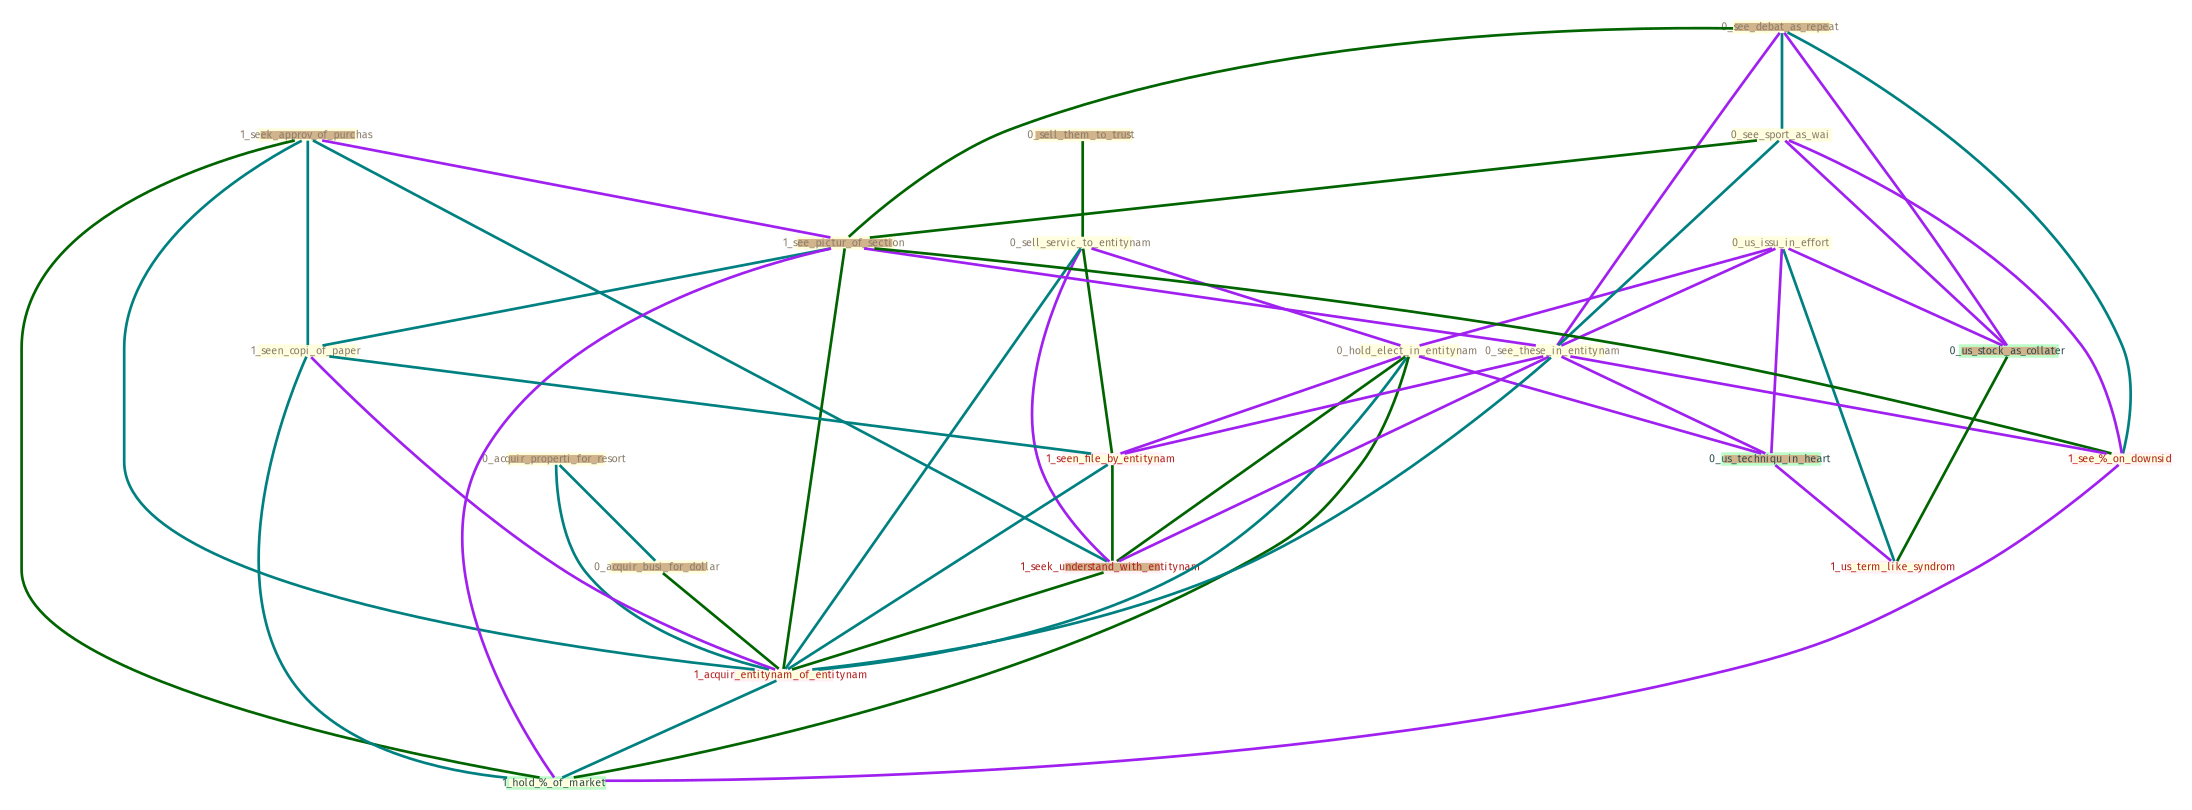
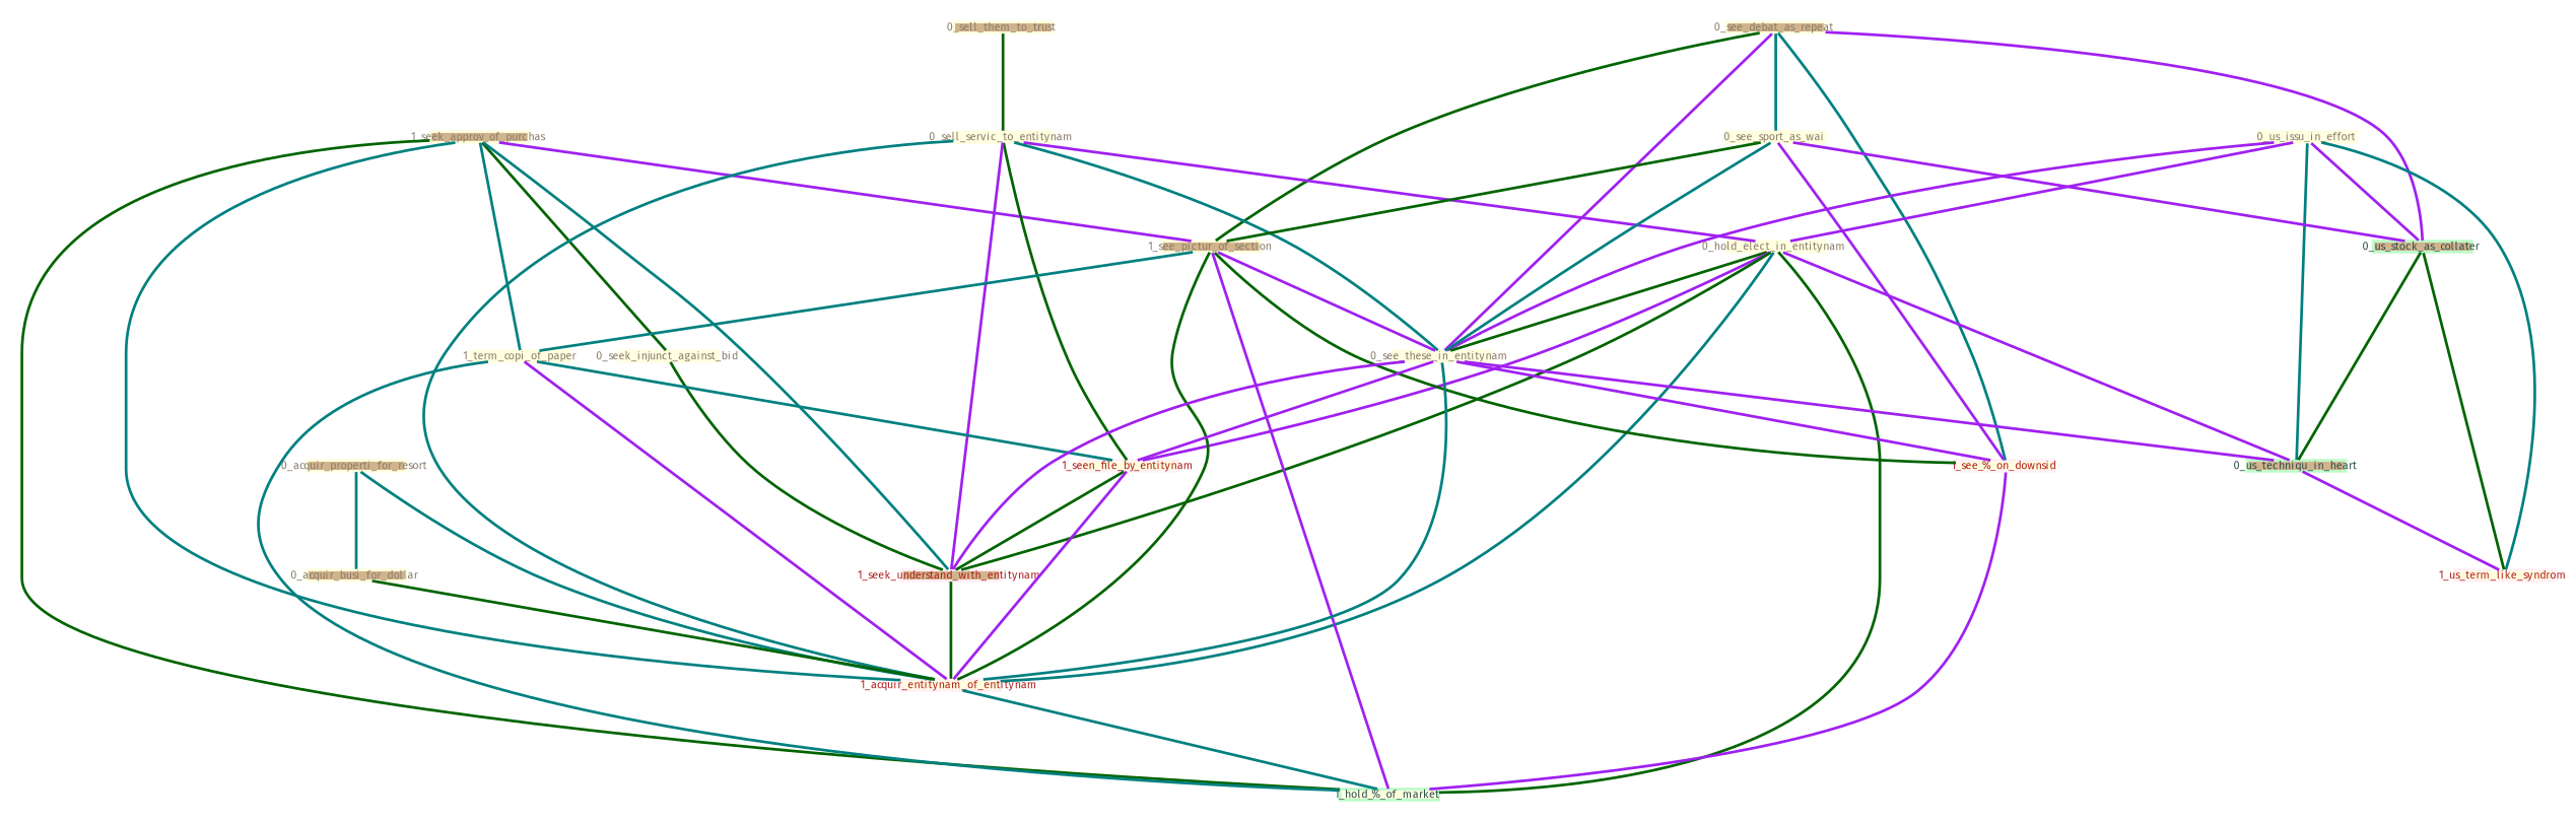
  graph {
    fontname="Fira Sans"
    node [color="#ffffe0" fillcolor=lightyellow fixedsize=true fontcolor="#8b7d6b" fontname="Fira Sans" fontsize=4 shape=polygon style=filled]
    edge [color=purple fontname="Fira Sans" w=1]
    "0_acquir_properti_for_resort " [fillcolor=tan height=.06 width=.5]
    "0_sell_them_to_trust " [fillcolor=tan height=.06 width=.5]
    "1_seek_approv_of_purchas " [fillcolor=tan height=.06 width=.5]
    "0_see_debat_as_repeat " [fillcolor=tan height=.06 width=.5]
    "0_sell_servic_to_entitynam " [height=.06 width=.5]
    "0_us_issu_in_effort " [height=.06 width=.5]
+   "0_seek_injunct_against_bid " [height=.06 width=.5]
    "0_see_sport_as_wai " [height=.06 width=.5]
    "0_hold_elect_in_entitynam " [height=.06 width=.5]
    "0_acquir_busi_for_dollar " [fillcolor=tan height=.06 width=.5]
    "1_see_pictur_of_section " [fillcolor=tan height=.06 width=.5]
-   "1_seen_copi_of_paper " [height=.06 width=.5]
+   "1_seen_copi_of_paper " [height=.06 width=.5 label="1_term_copi_of_paper"]
    "0_see_these_in_entitynam " [height=.06 width=.5]
    "1_seen_file_by_entitynam " [color="#fff0f5" fontcolor="#b22222" height=.06 width=.5]
    "1_seek_understand_with_entitynam " [color="#fff0f5" fillcolor=tan fontcolor="#b22222" height=.06 width=.5]
    "1_acquir_entitynam_of_entitynam " [color="#fff0f5" fontcolor="#b22222" height=.06 width=.5]
    "1_see_%_on_downsid " [color="#fff0f5" fontcolor="#b22222" height=.06 width=.5]
    "1_us_term_like_syndrom " [color="#fff0f5" fontcolor="#b22222" height=.06 width=.5]
    "1_hold_%_of_market " [color="#BDFCC9" fontcolor="#2f4f4f" height=.06 width=.5]
    "0_us_stock_as_collater " [color="#BDFCC9" fillcolor=tan fontcolor="#2f4f4f" height=.06 width=.5]
    "0_us_techniqu_in_heart " [color="#BDFCC9" fillcolor=tan fontcolor="#2f4f4f" height=.06 width=.5]
    subgraph sub_1 {
      "0_acquir_properti_for_resort "
      "0_sell_them_to_trust "
      "1_seek_approv_of_purchas "
      "0_see_debat_as_repeat "
      "0_sell_servic_to_entitynam "
      "0_us_issu_in_effort "
+     "0_seek_injunct_against_bid "
      "0_see_sport_as_wai "
      "0_hold_elect_in_entitynam "
      "0_acquir_busi_for_dollar "
      "1_see_pictur_of_section "
      "1_seen_copi_of_paper "
      "0_see_these_in_entitynam "
    }
    subgraph sub_2 {
      "1_seen_file_by_entitynam "
      "1_seek_understand_with_entitynam "
      "1_acquir_entitynam_of_entitynam "
      "1_see_%_on_downsid "
      "1_us_term_like_syndrom "
    }
    "0_acquir_properti_for_resort " -- "0_acquir_busi_for_dollar " [color=teal w=2]
    "0_acquir_properti_for_resort " -- "1_acquir_entitynam_of_entitynam " [color=teal]
    "0_sell_them_to_trust " -- "0_sell_servic_to_entitynam " [color=darkgreen w=2]
+   "1_seek_approv_of_purchas " -- "0_seek_injunct_against_bid " [color=darkgreen]
    "1_seek_approv_of_purchas " -- "1_see_pictur_of_section "
    "1_seek_approv_of_purchas " -- "1_seen_copi_of_paper " [color=teal]
    "1_seek_approv_of_purchas " -- "1_seek_understand_with_entitynam " [color=teal]
    "1_seek_approv_of_purchas " -- "1_acquir_entitynam_of_entitynam " [color=teal]
    "1_seek_approv_of_purchas " -- "1_hold_%_of_market " [color=darkgreen]
    "0_see_debat_as_repeat " -- "0_see_sport_as_wai " [color=teal w=2]
    "0_see_debat_as_repeat " -- "1_see_pictur_of_section " [color=darkgreen]
    "0_see_debat_as_repeat " -- "0_see_these_in_entitynam "
    "0_see_debat_as_repeat " -- "1_see_%_on_downsid " [color=teal]
    "0_see_debat_as_repeat " -- "0_us_stock_as_collater "
    "0_sell_servic_to_entitynam " -- "0_hold_elect_in_entitynam "
+   "0_sell_servic_to_entitynam " -- "0_see_these_in_entitynam " [color=teal]
    "0_sell_servic_to_entitynam " -- "1_seen_file_by_entitynam " [color=darkgreen]
    "0_sell_servic_to_entitynam " -- "1_seek_understand_with_entitynam "
    "0_sell_servic_to_entitynam " -- "1_acquir_entitynam_of_entitynam " [color=teal]
    "0_us_issu_in_effort " -- "0_hold_elect_in_entitynam "
    "0_us_issu_in_effort " -- "0_see_these_in_entitynam "
    "0_us_issu_in_effort " -- "1_us_term_like_syndrom " [color=teal]
    "0_us_issu_in_effort " -- "0_us_stock_as_collater "
-   "0_us_issu_in_effort " -- "0_us_techniqu_in_heart " [w=2]
+   "0_us_issu_in_effort " -- "0_us_techniqu_in_heart " [color=teal w=2]
+   "0_seek_injunct_against_bid " -- "1_seek_understand_with_entitynam " [color=darkgreen]
    "0_see_sport_as_wai " -- "1_see_pictur_of_section " [color=darkgreen]
    "0_see_sport_as_wai " -- "0_see_these_in_entitynam " [color=teal]
    "0_see_sport_as_wai " -- "1_see_%_on_downsid "
    "0_see_sport_as_wai " -- "0_us_stock_as_collater "
+   "0_hold_elect_in_entitynam " -- "0_see_these_in_entitynam " [color=darkgreen w=2]
    "0_hold_elect_in_entitynam " -- "1_seen_file_by_entitynam "
    "0_hold_elect_in_entitynam " -- "1_seek_understand_with_entitynam " [color=darkgreen]
    "0_hold_elect_in_entitynam " -- "1_acquir_entitynam_of_entitynam " [color=teal]
    "0_hold_elect_in_entitynam " -- "1_hold_%_of_market " [color=darkgreen]
    "0_hold_elect_in_entitynam " -- "0_us_techniqu_in_heart "
    "0_acquir_busi_for_dollar " -- "1_acquir_entitynam_of_entitynam " [color=darkgreen]
    "1_see_pictur_of_section " -- "1_seen_copi_of_paper " [color=teal]
    "1_see_pictur_of_section " -- "0_see_these_in_entitynam "
    "1_see_pictur_of_section " -- "1_acquir_entitynam_of_entitynam " [color=darkgreen]
    "1_see_pictur_of_section " -- "1_see_%_on_downsid " [color=darkgreen]
    "1_see_pictur_of_section " -- "1_hold_%_of_market "
    "1_seen_copi_of_paper " -- "1_seen_file_by_entitynam " [color=teal]
    "1_seen_copi_of_paper " -- "1_acquir_entitynam_of_entitynam "
    "1_seen_copi_of_paper " -- "1_hold_%_of_market " [color=teal]
    "0_see_these_in_entitynam " -- "1_seen_file_by_entitynam "
    "0_see_these_in_entitynam " -- "1_seek_understand_with_entitynam "
    "0_see_these_in_entitynam " -- "1_acquir_entitynam_of_entitynam " [color=teal]
    "0_see_these_in_entitynam " -- "1_see_%_on_downsid "
    "0_see_these_in_entitynam " -- "0_us_techniqu_in_heart "
    "1_seen_file_by_entitynam " -- "1_seek_understand_with_entitynam " [color=darkgreen]
-   "1_seen_file_by_entitynam " -- "1_acquir_entitynam_of_entitynam " [color=teal]
+   "1_seen_file_by_entitynam " -- "1_acquir_entitynam_of_entitynam "
    "1_seek_understand_with_entitynam " -- "1_acquir_entitynam_of_entitynam " [color=darkgreen]
    "1_acquir_entitynam_of_entitynam " -- "1_hold_%_of_market " [color=teal]
    "1_see_%_on_downsid " -- "1_hold_%_of_market "
    "0_us_stock_as_collater " -- "1_us_term_like_syndrom " [color=darkgreen]
+   "0_us_stock_as_collater " -- "0_us_techniqu_in_heart " [color=darkgreen]
    "0_us_techniqu_in_heart " -- "1_us_term_like_syndrom "
  }
